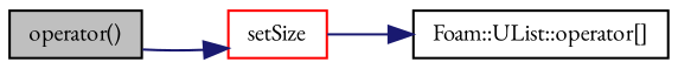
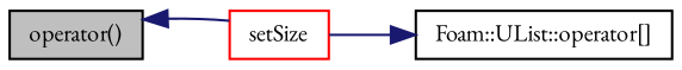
  digraph {
    fontname="EB Garamond"
    rankdir=LR
    node [color=black fontname="EB Garamond" fontsize=10 shape=record]
    edge [color=midnightblue fontname="EB Garamond" fontsize=10 labelfontname=FreeSans labelfontsize=10 style=solid]
    n1 [fillcolor=grey75 fontcolor=black height=0.2 label="operator()" style=filled width=0.4]
    n2 [color=red height=0.2 label=setSize width=0.4]
    n3 [height=0.2 label="Foam::UList::operator[]" width=0.4]
-   n1 -> n2
+   n2 -> n1
    n2 -> n3
  }
